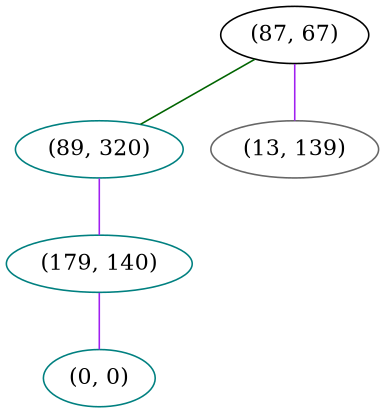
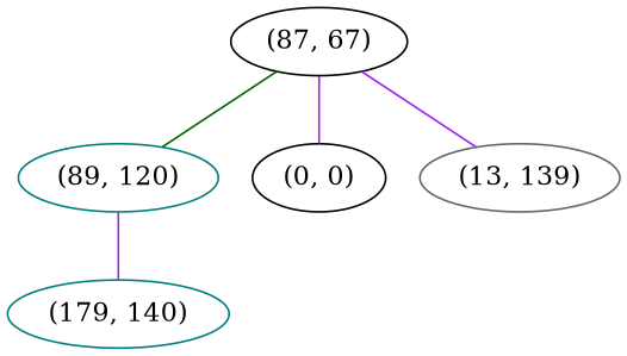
  graph {
    node [color=teal]
    edge [color=purple weight=1]
-   "(89, 120)" [label="(89, 320)"]
+   "(89, 120)"
    "(87, 67)" [color=black]
-   "(0, 0)"
+   "(0, 0)" [color=black]
    "(13, 139)" [color=gray40]
    "(179, 140)"
    "(89, 120)" -- "(179, 140)"
    "(87, 67)" -- "(89, 120)" [color=darkgreen]
-   "(179, 140)" -- "(0, 0)" [weight=4]
+   "(87, 67)" -- "(0, 0)" [weight=4]
    "(87, 67)" -- "(13, 139)" [weight=2]
  }
